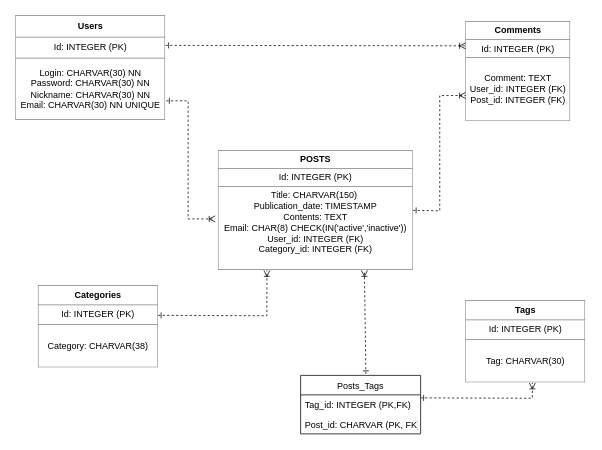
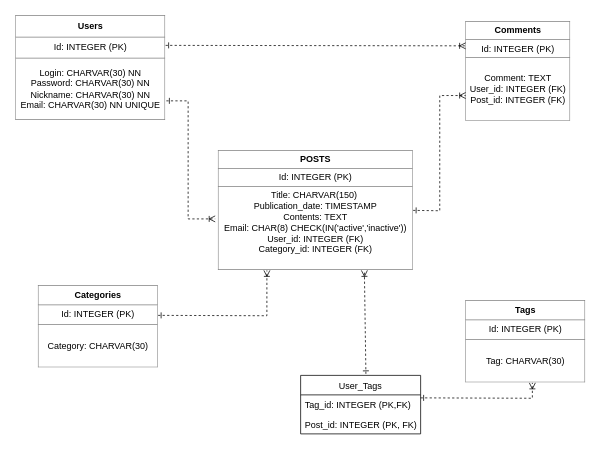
  <mxCell id="0" />
  <mxCell id="1" parent="0" />
  <mxCell id="2" value="&lt;table border=&quot;1&quot; width=&quot;100%&quot; height=&quot;100%&quot; cellpadding=&quot;4&quot; style=&quot;width:100%;height:100%;border-collapse:collapse;&quot;&gt;&lt;tbody&gt;&lt;tr&gt;&lt;th align=&quot;center&quot;&gt;Users&lt;/th&gt;&lt;/tr&gt;&lt;tr&gt;&lt;td align=&quot;center&quot;&gt;Id: INTEGER (PK)&lt;/td&gt;&lt;/tr&gt;&lt;tr&gt;&lt;td align=&quot;center&quot;&gt;Login: CHARVAR(30) NN&lt;br&gt;Password: CHARVAR(30) NN&lt;br&gt;Nickname: CHARVAR(30) NN&lt;br&gt;Email: CHARVAR(30) NN UNIQUE&lt;/td&gt;&lt;/tr&gt;&lt;/tbody&gt;&lt;/table&gt;" style="text;html=1;strokeColor=none;fillColor=none;overflow=fill;" parent="1" vertex="1"><mxGeometry x="20" y="20" width="200" height="140" as="geometry" /></mxCell>
  <mxCell id="3" value="&lt;table border=&quot;1&quot; width=&quot;100%&quot; height=&quot;100%&quot; cellpadding=&quot;4&quot; style=&quot;width:100%;height:100%;border-collapse:collapse;&quot;&gt;&lt;tbody&gt;&lt;tr&gt;&lt;th align=&quot;center&quot;&gt;POSTS&lt;/th&gt;&lt;/tr&gt;&lt;tr&gt;&lt;td align=&quot;center&quot;&gt;Id: INTEGER (PK)&lt;/td&gt;&lt;/tr&gt;&lt;tr&gt;&lt;td align=&quot;center&quot;&gt;Title: CHARVAR(150)&amp;nbsp;&lt;br&gt;Publication_date: TIMESTAMP&lt;br&gt;Contents: TEXT&lt;br&gt;Email: CHAR(8) CHECK(IN('active','inactive'))&lt;br&gt;User_id: INTEGER (FK)&lt;br&gt;Category_id: INTEGER (FK)&lt;br&gt;&lt;br&gt;&lt;/td&gt;&lt;/tr&gt;&lt;/tbody&gt;&lt;/table&gt;" style="text;html=1;strokeColor=none;fillColor=none;overflow=fill;" parent="1" vertex="1"><mxGeometry x="290" y="200" width="260" height="160" as="geometry" /></mxCell>
  <mxCell id="4" value="&lt;table border=&quot;1&quot; width=&quot;100%&quot; height=&quot;100%&quot; cellpadding=&quot;4&quot; style=&quot;width:100%;height:100%;border-collapse:collapse;&quot;&gt;&lt;tbody&gt;&lt;tr&gt;&lt;th align=&quot;center&quot;&gt;Comments&lt;/th&gt;&lt;/tr&gt;&lt;tr&gt;&lt;td align=&quot;center&quot;&gt;Id: INTEGER (PK)&lt;/td&gt;&lt;/tr&gt;&lt;tr&gt;&lt;td align=&quot;center&quot;&gt;&lt;br&gt;Comment: TEXT&lt;br&gt;User_id: INTEGER (FK)&lt;br&gt;Post_id: INTEGER (FK)&lt;br&gt;&lt;br&gt;&lt;/td&gt;&lt;/tr&gt;&lt;/tbody&gt;&lt;/table&gt;" style="text;html=1;strokeColor=none;fillColor=none;overflow=fill;" parent="1" vertex="1"><mxGeometry x="620" y="27.5" width="140" height="132.5" as="geometry" /></mxCell>
- <mxCell id="5" value="&lt;table border=&quot;1&quot; width=&quot;100%&quot; height=&quot;100%&quot; cellpadding=&quot;4&quot; style=&quot;width:100%;height:100%;border-collapse:collapse;&quot;&gt;&lt;tbody&gt;&lt;tr&gt;&lt;th align=&quot;center&quot;&gt;Categories&lt;/th&gt;&lt;/tr&gt;&lt;tr&gt;&lt;td align=&quot;center&quot;&gt;Id: INTEGER (PK)&lt;/td&gt;&lt;/tr&gt;&lt;tr&gt;&lt;td align=&quot;center&quot;&gt;&lt;br&gt;Category: CHARVAR(38)&lt;br&gt;&lt;br&gt;&lt;/td&gt;&lt;/tr&gt;&lt;/tbody&gt;&lt;/table&gt;" style="text;html=1;strokeColor=none;fillColor=none;overflow=fill;" parent="1" vertex="1"><mxGeometry x="50" y="380" width="160" height="110" as="geometry" /></mxCell>
+ <mxCell id="5" value="&lt;table border=&quot;1&quot; width=&quot;100%&quot; height=&quot;100%&quot; cellpadding=&quot;4&quot; style=&quot;width:100%;height:100%;border-collapse:collapse;&quot;&gt;&lt;tbody&gt;&lt;tr&gt;&lt;th align=&quot;center&quot;&gt;Categories&lt;/th&gt;&lt;/tr&gt;&lt;tr&gt;&lt;td align=&quot;center&quot;&gt;Id: INTEGER (PK)&lt;/td&gt;&lt;/tr&gt;&lt;tr&gt;&lt;td align=&quot;center&quot;&gt;&lt;br&gt;Category: CHARVAR(30)&lt;br&gt;&lt;br&gt;&lt;/td&gt;&lt;/tr&gt;&lt;/tbody&gt;&lt;/table&gt;" style="text;html=1;strokeColor=none;fillColor=none;overflow=fill;" parent="1" vertex="1"><mxGeometry x="50" y="380" width="160" height="110" as="geometry" /></mxCell>
  <mxCell id="6" value="&lt;table border=&quot;1&quot; width=&quot;100%&quot; height=&quot;100%&quot; cellpadding=&quot;4&quot; style=&quot;width:100%;height:100%;border-collapse:collapse;&quot;&gt;&lt;tbody&gt;&lt;tr&gt;&lt;th align=&quot;center&quot;&gt;Tags&lt;/th&gt;&lt;/tr&gt;&lt;tr&gt;&lt;td align=&quot;center&quot;&gt;Id: INTEGER (PK)&lt;/td&gt;&lt;/tr&gt;&lt;tr&gt;&lt;td align=&quot;center&quot;&gt;&lt;br&gt;Tag: CHARVAR(30)&lt;br&gt;&lt;br&gt;&lt;/td&gt;&lt;/tr&gt;&lt;/tbody&gt;&lt;/table&gt;" style="text;html=1;strokeColor=none;fillColor=none;overflow=fill;" parent="1" vertex="1"><mxGeometry x="620" y="400" width="160" height="110" as="geometry" /></mxCell>
  <mxCell id="7" value="" style="edgeStyle=orthogonalEdgeStyle;fontSize=12;html=1;endArrow=ERoneToMany;startArrow=ERone;rounded=0;entryX=-0.015;entryY=0.571;entryDx=0;entryDy=0;entryPerimeter=0;exitX=1.005;exitY=0.814;exitDx=0;exitDy=0;exitPerimeter=0;dashed=1;startFill=0;" parent="1" source="2" target="3" edge="1"><mxGeometry width="100" height="100" relative="1" as="geometry"><mxPoint x="90" y="300" as="sourcePoint" /><mxPoint x="190" y="200" as="targetPoint" /><Array as="points"><mxPoint x="250" y="134" /><mxPoint x="250" y="291" /></Array></mxGeometry></mxCell>
  <mxCell id="8" value="" style="fontSize=12;html=1;endArrow=ERoneToMany;startArrow=ERone;rounded=0;entryX=0;entryY=0.25;entryDx=0;entryDy=0;exitX=1.01;exitY=0.45;exitDx=0;exitDy=0;exitPerimeter=0;dashed=1;startFill=0;" parent="1" target="4" edge="1"><mxGeometry width="100" height="100" relative="1" as="geometry"><mxPoint x="220" y="60" as="sourcePoint" /><mxPoint x="284.1" y="256.94" as="targetPoint" /></mxGeometry></mxCell>
  <mxCell id="9" value="" style="edgeStyle=orthogonalEdgeStyle;fontSize=12;html=1;endArrow=ERoneToMany;startArrow=ERone;rounded=0;exitX=1.005;exitY=0.814;exitDx=0;exitDy=0;exitPerimeter=0;dashed=1;entryX=0;entryY=0.75;entryDx=0;entryDy=0;startFill=0;" parent="1" target="4" edge="1"><mxGeometry width="100" height="100" relative="1" as="geometry"><mxPoint x="550" y="280" as="sourcePoint" /><mxPoint x="610" y="120" as="targetPoint" /></mxGeometry></mxCell>
  <mxCell id="10" value="" style="edgeStyle=orthogonalEdgeStyle;fontSize=12;html=1;endArrow=ERoneToMany;startArrow=ERone;rounded=0;exitX=1.005;exitY=0.814;exitDx=0;exitDy=0;exitPerimeter=0;dashed=1;startFill=0;entryX=0.25;entryY=1;entryDx=0;entryDy=0;" parent="1" target="3" edge="1"><mxGeometry width="100" height="100" relative="1" as="geometry"><mxPoint x="210" y="420" as="sourcePoint" /><mxPoint x="380" y="360" as="targetPoint" /></mxGeometry></mxCell>
- <mxCell id="11" value="Posts_Tags" style="swimlane;fontStyle=0;childLayout=stackLayout;horizontal=1;startSize=26;fillColor=none;horizontalStack=0;resizeParent=1;resizeParentMax=0;resizeLast=0;collapsible=1;marginBottom=0;" parent="1" vertex="1"><mxGeometry x="400" y="500" width="160" height="78" as="geometry" /></mxCell>
+ <mxCell id="11" value="User_Tags" style="swimlane;fontStyle=0;childLayout=stackLayout;horizontal=1;startSize=26;fillColor=none;horizontalStack=0;resizeParent=1;resizeParentMax=0;resizeLast=0;collapsible=1;marginBottom=0;" parent="1" vertex="1"><mxGeometry x="400" y="500" width="160" height="78" as="geometry" /></mxCell>
  <mxCell id="12" value="Tag_id: INTEGER (PK,FK)" style="text;strokeColor=none;fillColor=none;align=left;verticalAlign=top;spacingLeft=4;spacingRight=4;overflow=hidden;rotatable=0;points=[[0,0.5],[1,0.5]];portConstraint=eastwest;" parent="11" vertex="1"><mxGeometry y="26" width="160" height="26" as="geometry" /></mxCell>
- <mxCell id="13" value="Post_id: CHARVAR (PK, FK)" style="text;strokeColor=none;fillColor=none;align=left;verticalAlign=top;spacingLeft=4;spacingRight=4;overflow=hidden;rotatable=0;points=[[0,0.5],[1,0.5]];portConstraint=eastwest;" parent="11" vertex="1"><mxGeometry y="52" width="160" height="26" as="geometry" /></mxCell>
+ <mxCell id="13" value="Post_id: INTEGER (PK, FK)" style="text;strokeColor=none;fillColor=none;align=left;verticalAlign=top;spacingLeft=4;spacingRight=4;overflow=hidden;rotatable=0;points=[[0,0.5],[1,0.5]];portConstraint=eastwest;" parent="11" vertex="1"><mxGeometry y="52" width="160" height="26" as="geometry" /></mxCell>
  <mxCell id="14" value="" style="fontSize=12;html=1;endArrow=ERoneToMany;startArrow=ERone;rounded=0;exitX=0.544;exitY=-0.026;exitDx=0;exitDy=0;dashed=1;startFill=0;entryX=0.25;entryY=1;entryDx=0;entryDy=0;exitPerimeter=0;" parent="1" source="11" edge="1"><mxGeometry width="100" height="100" relative="1" as="geometry"><mxPoint x="340" y="420" as="sourcePoint" /><mxPoint x="485" y="360" as="targetPoint" /></mxGeometry></mxCell>
  <mxCell id="15" value="" style="edgeStyle=orthogonalEdgeStyle;fontSize=12;html=1;endArrow=ERoneToMany;startArrow=ERone;rounded=0;exitX=1.005;exitY=0.814;exitDx=0;exitDy=0;exitPerimeter=0;dashed=1;startFill=0;entryX=0.556;entryY=1;entryDx=0;entryDy=0;entryPerimeter=0;" parent="1" target="6" edge="1"><mxGeometry width="100" height="100" relative="1" as="geometry"><mxPoint x="560" y="530" as="sourcePoint" /><mxPoint x="705" y="470" as="targetPoint" /></mxGeometry></mxCell>
